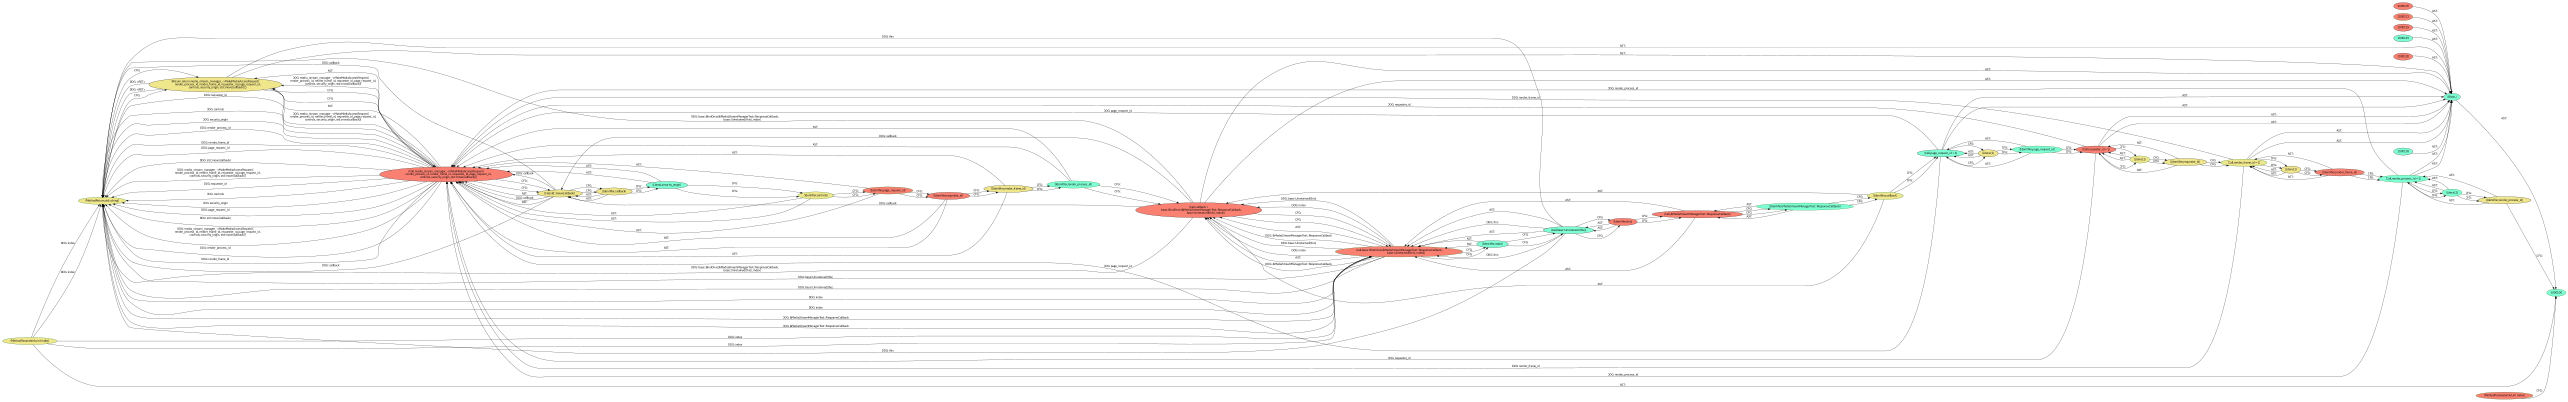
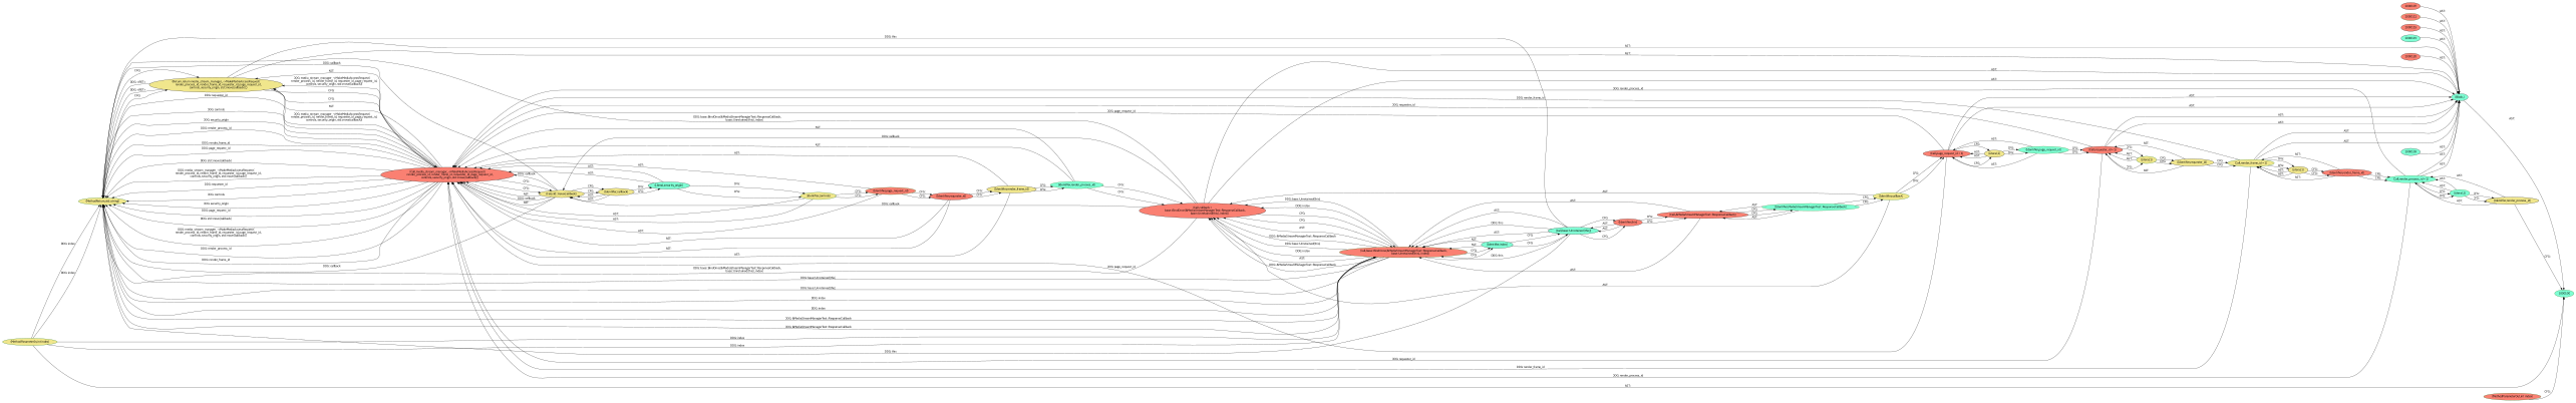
  digraph {
    fontname="IBM Plex Sans"
    rankdir=LR
    node [color=black fillcolor=salmon fontname="IBM Plex Sans" style=filled]
    edge [fontname="IBM Plex Sans"]
    n1 [color=darkgreen fillcolor=khaki label="(MethodReturn,std::string)"]
    n2 [fillcolor=khaki label="(Return,return media_stream_manager_->MakeMediaAccessRequest(\n        render_process_id, render_frame_id, requester_id, page_request_id,\n        controls, security_origin, std::move(callback));)"]
    n3 [fillcolor=aquamarine label="(Block,)"]
    n4 [label="(Call,media_stream_manager_->MakeMediaAccessRequest(\n        render_process_id, render_frame_id, requester_id, page_request_id,\n        controls, security_origin, std::move(callback)))"]
    1000100 [color=darkgreen fillcolor=aquamarine]
    n6 [color=darkgreen fillcolor=khaki label="(MethodParameterIn,int index)"]
    n7 [color=darkgreen label="(Call,base::BindOnce(&MediaStreamManagerTest::ResponseCallback,\n                        base::Unretained(this), index))"]
    n8 [label="(Call,callback =\n         base::BindOnce(&MediaStreamManagerTest::ResponseCallback,\n                        base::Unretained(this), index))"]
    n9 [fillcolor=aquamarine label="(Identifier,index)"]
    n10 [color=darkgreen label="(MethodParameterOut,int index)"]
    n11 [fillcolor=khaki label="(Call,std::move(callback))"]
    n12 [fillcolor=khaki label="(Identifier,callback)"]
    n13 [fillcolor=khaki label="(Identifier,render_frame_id)"]
    n14 [color=darkgreen fillcolor=aquamarine label="(Identifier,render_process_id)"]
    n15 [label="(Identifier,requester_id)"]
    n16 [color=darkgreen label="(Identifier,page_request_id)"]
    n17 [fillcolor=aquamarine label="(Literal,security_origin)"]
    n18 [color=darkgreen fillcolor=khaki label="(Identifier,controls)"]
    n19 [color=darkgreen fillcolor=aquamarine label="(Call,render_process_id = 1)"]
    n20 [color=darkgreen fillcolor=aquamarine label="(Literal,1)"]
    n21 [fillcolor=khaki label="(Identifier,render_process_id)"]
    n22 [color=darkgreen fillcolor=khaki label="(Call,render_frame_id = 1)"]
    n23 [fillcolor=khaki label="(Literal,1)"]
    n24 [label="(Identifier,render_frame_id)"]
    n25 [label="(Call,requester_id = 1)"]
    n26 [color=darkgreen fillcolor=khaki label="(Literal,1)"]
    n27 [fillcolor=khaki label="(Identifier,requester_id)"]
-   n28 [fillcolor=aquamarine label="(Call,page_request_id = 1)"]
+   n28 [label="(Call,page_request_id = 1)"]
    n29 [fillcolor=khaki label="(Literal,1)"]
    n30 [color=darkgreen fillcolor=aquamarine label="(Identifier,page_request_id)"]
    n31 [color=darkgreen fillcolor=khaki label="(Identifier,callback)"]
    n32 [label="(Call,&MediaStreamManagerTest::ResponseCallback)"]
    n33 [color=darkgreen fillcolor=aquamarine label="(Identifier,MediaStreamManagerTest::ResponseCallback)"]
    n34 [fillcolor=aquamarine label="(Call,base::Unretained(this))"]
    n35 [label="(Identifier,this)"]
    1000103 [fillcolor=aquamarine]
    1000107
    1000111 [color=darkgreen]
    1000115
    1000119 [fillcolor=aquamarine]
    1000120
    n1 -> n2 [label="CFG: "]
    n1 -> n2 [label="CFG: "]
    n2 -> n1 [label="DDG: <RET>"]
    n2 -> n1 [label="DDG: <RET>"]
    n2 -> n3 [label="AST: "]
    n2 -> n3 [label="AST: "]
    n2 -> n4 [label="CFG: "]
    n2 -> n4 [label="CFG: "]
    n3 -> 1000100 [label="AST: "]
    n4 -> n1 [label="DDG: requester_id"]
    n4 -> n1 [label="DDG: controls"]
    n4 -> n1 [label="DDG: security_origin"]
    n4 -> n1 [label="DDG: render_process_id"]
    n4 -> n1 [label="DDG: render_frame_id"]
    n4 -> n1 [label="DDG: page_request_id"]
    n4 -> n1 [label="DDG: std::move(callback)"]
    n4 -> n1 [label="DDG: media_stream_manager_->MakeMediaAccessRequest(\n        render_process_id, render_frame_id, requester_id, page_request_id,\n        controls, security_origin, std::move(callback))"]
    n4 -> n1 [label="DDG: requester_id"]
    n4 -> n1 [label="DDG: controls"]
    n4 -> n1 [label="DDG: security_origin"]
    n4 -> n1 [label="DDG: render_process_id"]
    n4 -> n1 [label="DDG: render_frame_id"]
    n4 -> n1 [label="DDG: page_request_id"]
    n4 -> n1 [label="DDG: std::move(callback)"]
    n4 -> n1 [label="DDG: media_stream_manager_->MakeMediaAccessRequest(\n        render_process_id, render_frame_id, requester_id, page_request_id,\n        controls, security_origin, std::move(callback))"]
    n4 -> n2 [label="AST: "]
    n4 -> n2 [label="DDG: media_stream_manager_->MakeMediaAccessRequest(\n        render_process_id, render_frame_id, requester_id, page_request_id,\n        controls, security_origin, std::move(callback))"]
    n4 -> n2 [label="AST: "]
    n4 -> n2 [label="DDG: media_stream_manager_->MakeMediaAccessRequest(\n        render_process_id, render_frame_id, requester_id, page_request_id,\n        controls, security_origin, std::move(callback))"]
    n4 -> n11 [label="CFG: "]
    n4 -> n11 [label="CFG: "]
    n6 -> n1 [label="DDG: index"]
    n6 -> n1 [label="DDG: index"]
    n6 -> 1000100 [label="AST: "]
    n6 -> n7 [label="DDG: index"]
    n6 -> n7 [label="DDG: index"]
    n7 -> n1 [label="DDG: base::Unretained(this)"]
    n7 -> n1 [label="DDG: index"]
    n7 -> n1 [label="DDG: &MediaStreamManagerTest::ResponseCallback"]
    n7 -> n1 [label="DDG: base::Unretained(this)"]
    n7 -> n1 [label="DDG: index"]
    n7 -> n1 [label="DDG: &MediaStreamManagerTest::ResponseCallback"]
    n7 -> n8 [label="AST: "]
    n7 -> n8 [label="DDG: &MediaStreamManagerTest::ResponseCallback"]
    n7 -> n8 [label="DDG: base::Unretained(this)"]
    n7 -> n8 [label="DDG: index"]
    n7 -> n8 [label="AST: "]
    n7 -> n8 [label="DDG: &MediaStreamManagerTest::ResponseCallback"]
    n7 -> n8 [label="DDG: base::Unretained(this)"]
    n7 -> n8 [label="DDG: index"]
    n7 -> n9 [label="CFG: "]
    n7 -> n9 [label="CFG: "]
    n8 -> n1 [label="DDG: base::BindOnce(&MediaStreamManagerTest::ResponseCallback,\n                        base::Unretained(this), index)"]
    n8 -> n1 [label="DDG: base::BindOnce(&MediaStreamManagerTest::ResponseCallback,\n                        base::Unretained(this), index)"]
    n8 -> n3 [label="AST: "]
    n8 -> n3 [label="AST: "]
    n8 -> n7 [label="CFG: "]
    n8 -> n7 [label="CFG: "]
    n8 -> n11 [label="DDG: callback"]
    n8 -> n11 [label="DDG: callback"]
    n9 -> n7 [label="AST: "]
    n9 -> n7 [label="AST: "]
    n9 -> n34 [label="CFG: "]
    n9 -> n34 [label="CFG: "]
    n10 -> 1000100 [label="CFG: "]
    n11 -> n1 [label="DDG: callback"]
    n11 -> n1 [label="DDG: callback"]
    n11 -> n4 [label="AST: "]
    n11 -> n4 [label="DDG: callback"]
    n11 -> n4 [label="AST: "]
    n11 -> n4 [label="DDG: callback"]
    n11 -> n12 [label="CFG: "]
    n11 -> n12 [label="CFG: "]
    n12 -> n11 [label="AST: "]
    n12 -> n11 [label="AST: "]
    n12 -> n17 [label="CFG: "]
    n12 -> n17 [label="CFG: "]
    n13 -> n4 [label="AST: "]
    n13 -> n4 [label="AST: "]
    n13 -> n14 [label="CFG: "]
    n13 -> n14 [label="CFG: "]
    n14 -> n4 [label="AST: "]
    n14 -> n4 [label="AST: "]
    n14 -> n8 [label="CFG: "]
    n14 -> n8 [label="CFG: "]
    n15 -> n4 [label="AST: "]
    n15 -> n4 [label="AST: "]
    n15 -> n13 [label="CFG: "]
    n15 -> n13 [label="CFG: "]
    n16 -> n4 [label="AST: "]
    n16 -> n4 [label="AST: "]
    n16 -> n15 [label="CFG: "]
    n16 -> n15 [label="CFG: "]
    n17 -> n4 [label="AST: "]
    n17 -> n4 [label="AST: "]
    n17 -> n18 [label="CFG: "]
    n17 -> n18 [label="CFG: "]
    n18 -> n4 [label="AST: "]
    n18 -> n4 [label="AST: "]
    n18 -> n16 [label="CFG: "]
    n18 -> n16 [label="CFG: "]
    n19 -> n3 [label="AST: "]
    n19 -> n3 [label="AST: "]
    n19 -> n4 [label="DDG: render_process_id"]
    n19 -> n4 [label="DDG: render_process_id"]
    n19 -> n20 [label="CFG: "]
    n19 -> n20 [label="CFG: "]
    n20 -> n19 [label="AST: "]
    n20 -> n19 [label="AST: "]
    n20 -> n21 [label="CFG: "]
    n20 -> n21 [label="CFG: "]
    n21 -> 1000100 [label="CFG: "]
    n21 -> n19 [label="AST: "]
    n21 -> n19 [label="AST: "]
    n22 -> n3 [label="AST: "]
    n22 -> n3 [label="AST: "]
    n22 -> n4 [label="DDG: render_frame_id"]
    n22 -> n4 [label="DDG: render_frame_id"]
    n22 -> n23 [label="CFG: "]
    n22 -> n23 [label="CFG: "]
    n23 -> n22 [label="AST: "]
    n23 -> n22 [label="AST: "]
    n23 -> n24 [label="CFG: "]
    n23 -> n24 [label="CFG: "]
    n24 -> n19 [label="CFG: "]
    n24 -> n19 [label="CFG: "]
    n24 -> n22 [label="AST: "]
    n24 -> n22 [label="AST: "]
    n25 -> n3 [label="AST: "]
    n25 -> n3 [label="AST: "]
    n25 -> n4 [label="DDG: requester_id"]
    n25 -> n4 [label="DDG: requester_id"]
    n25 -> n26 [label="CFG: "]
    n25 -> n26 [label="CFG: "]
    n26 -> n25 [label="AST: "]
    n26 -> n25 [label="AST: "]
    n26 -> n27 [label="CFG: "]
    n26 -> n27 [label="CFG: "]
    n27 -> n22 [label="CFG: "]
    n27 -> n22 [label="CFG: "]
    n27 -> n25 [label="AST: "]
    n27 -> n25 [label="AST: "]
    n28 -> n3 [label="AST: "]
    n28 -> n3 [label="AST: "]
    n28 -> n4 [label="DDG: page_request_id"]
    n28 -> n4 [label="DDG: page_request_id"]
    n28 -> n29 [label="CFG: "]
    n28 -> n29 [label="CFG: "]
    n29 -> n28 [label="AST: "]
    n29 -> n28 [label="AST: "]
    n29 -> n30 [label="CFG: "]
    n29 -> n30 [label="CFG: "]
    n30 -> n25 [label="CFG: "]
    n30 -> n25 [label="CFG: "]
    n30 -> n28 [label="AST: "]
    n30 -> n28 [label="AST: "]
    n31 -> n8 [label="AST: "]
    n31 -> n8 [label="AST: "]
    n31 -> n28 [label="CFG: "]
    n31 -> n28 [label="CFG: "]
    n32 -> n7 [label="AST: "]
    n32 -> n7 [label="AST: "]
    n32 -> n33 [label="CFG: "]
    n32 -> n33 [label="CFG: "]
    n33 -> n31 [label="CFG: "]
    n33 -> n31 [label="CFG: "]
    n33 -> n32 [label="AST: "]
    n33 -> n32 [label="AST: "]
    n34 -> n1 [label="DDG: this"]
    n34 -> n1 [label="DDG: this"]
    n34 -> n7 [label="AST: "]
    n34 -> n7 [label="DDG: this"]
    n34 -> n7 [label="AST: "]
    n34 -> n7 [label="DDG: this"]
    n34 -> n35 [label="CFG: "]
    n34 -> n35 [label="CFG: "]
    n35 -> n32 [label="CFG: "]
    n35 -> n32 [label="CFG: "]
    n35 -> n34 [label="AST: "]
    n35 -> n34 [label="AST: "]
    1000103 -> n3 [label="AST: "]
    1000107 -> n3 [label="AST: "]
    1000111 -> n3 [label="AST: "]
    1000115 -> n3 [label="AST: "]
    1000119 -> n3 [label="AST: "]
    1000120 -> n3 [label="AST: "]
  }
